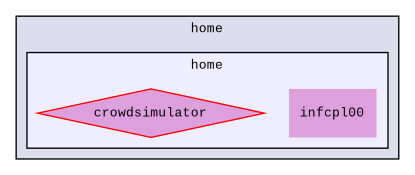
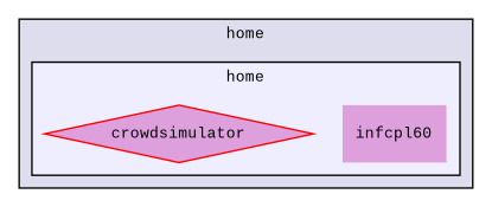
  digraph {
    compound=true
    fontname="Liberation Mono"
    node [fontname="Liberation Mono" fontsize=10 style=filled fillcolor=plum]
-   n1 [label=infcpl00 shape=plaintext]
+   n1 [label=infcpl60 shape=plaintext]
    n2 [color=red label=crowdsimulator shape=diamond]
    subgraph cluster_1 {
      bgcolor="#ddddee"
      fontsize=10
      label=home
      pencolor=black
      subgraph cluster_2 {
        bgcolor="#eeeeff"
        fontsize=10
        pencolor=black
        n1
        n2
      }
    }
  }
